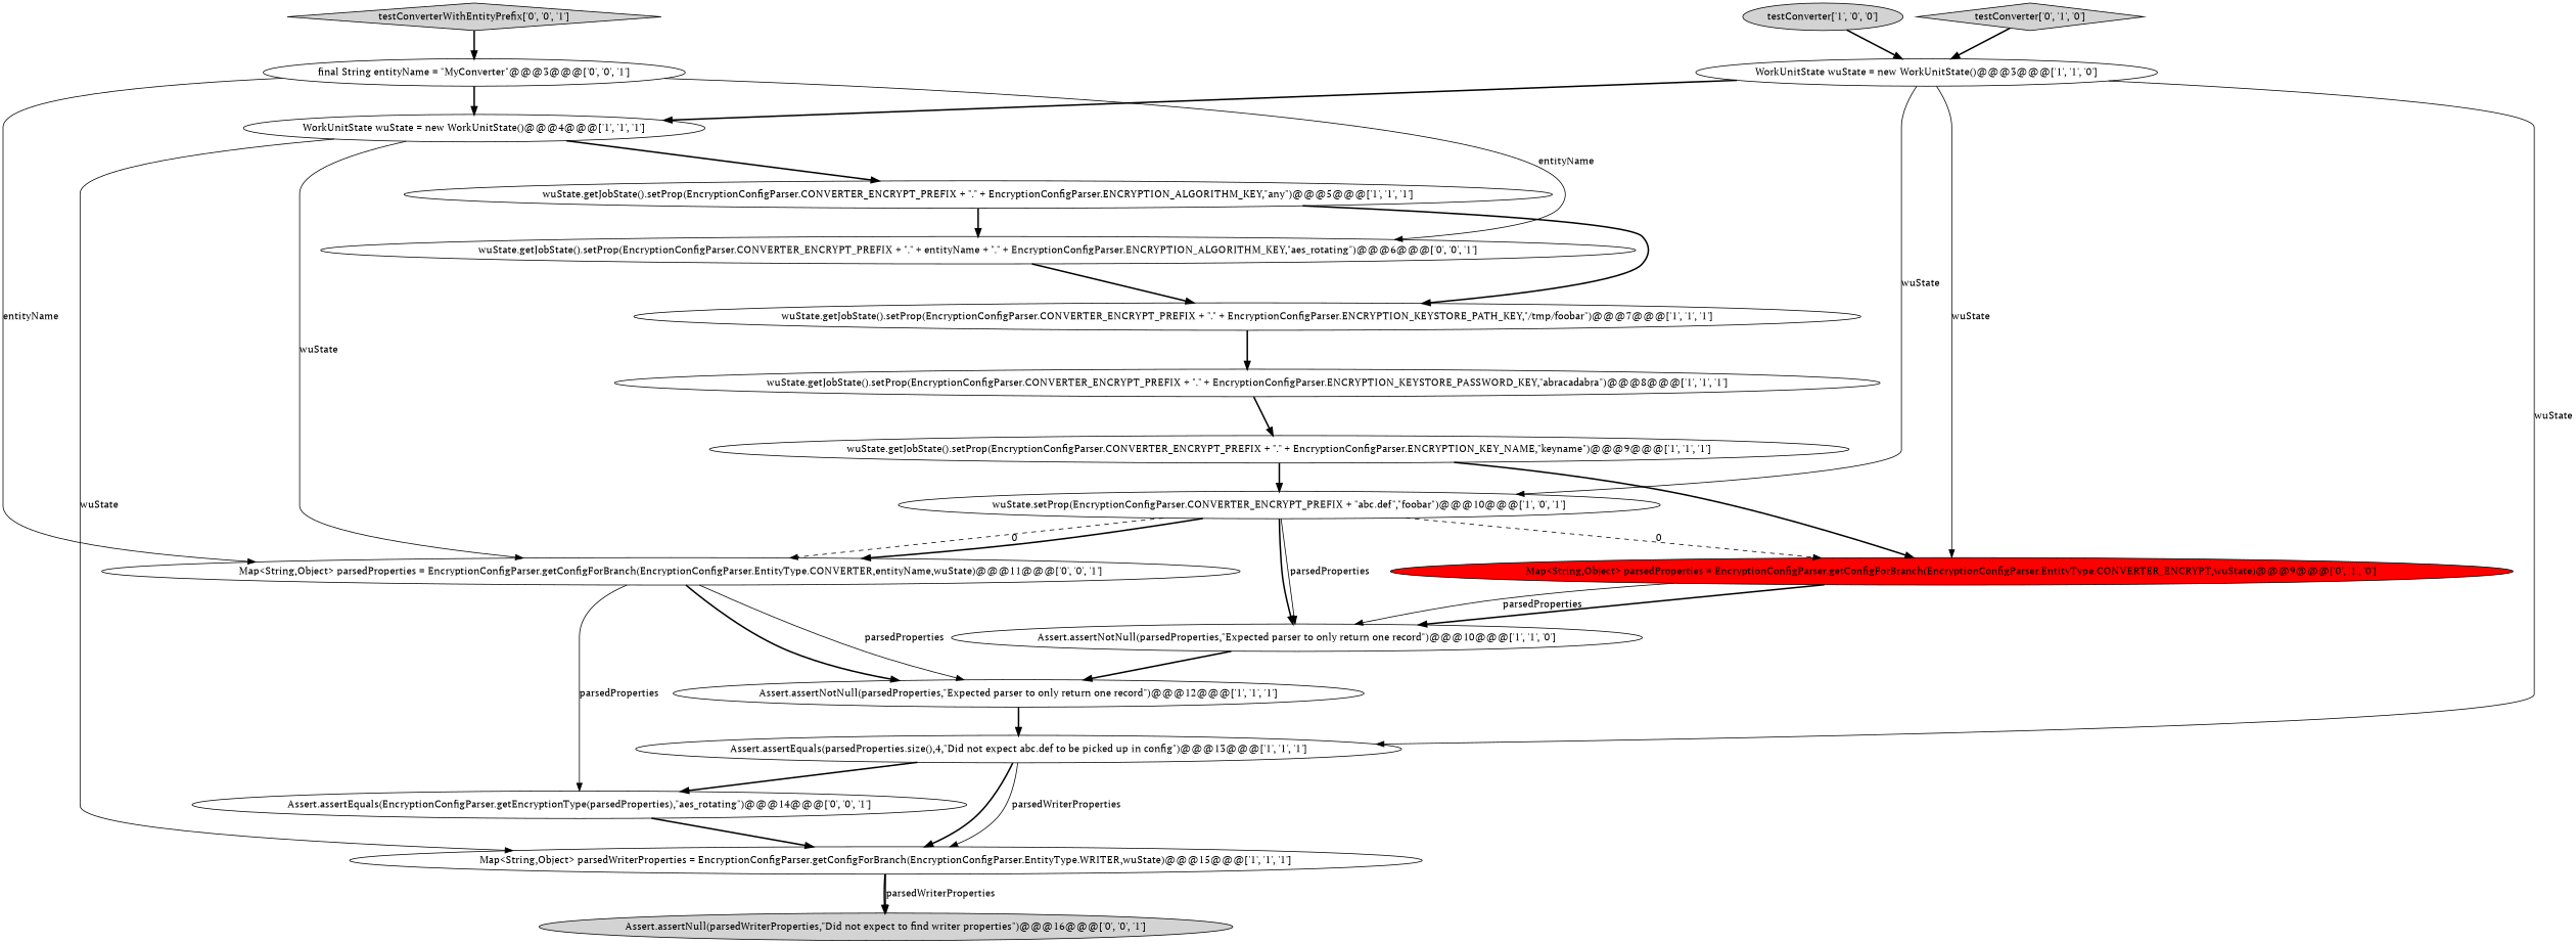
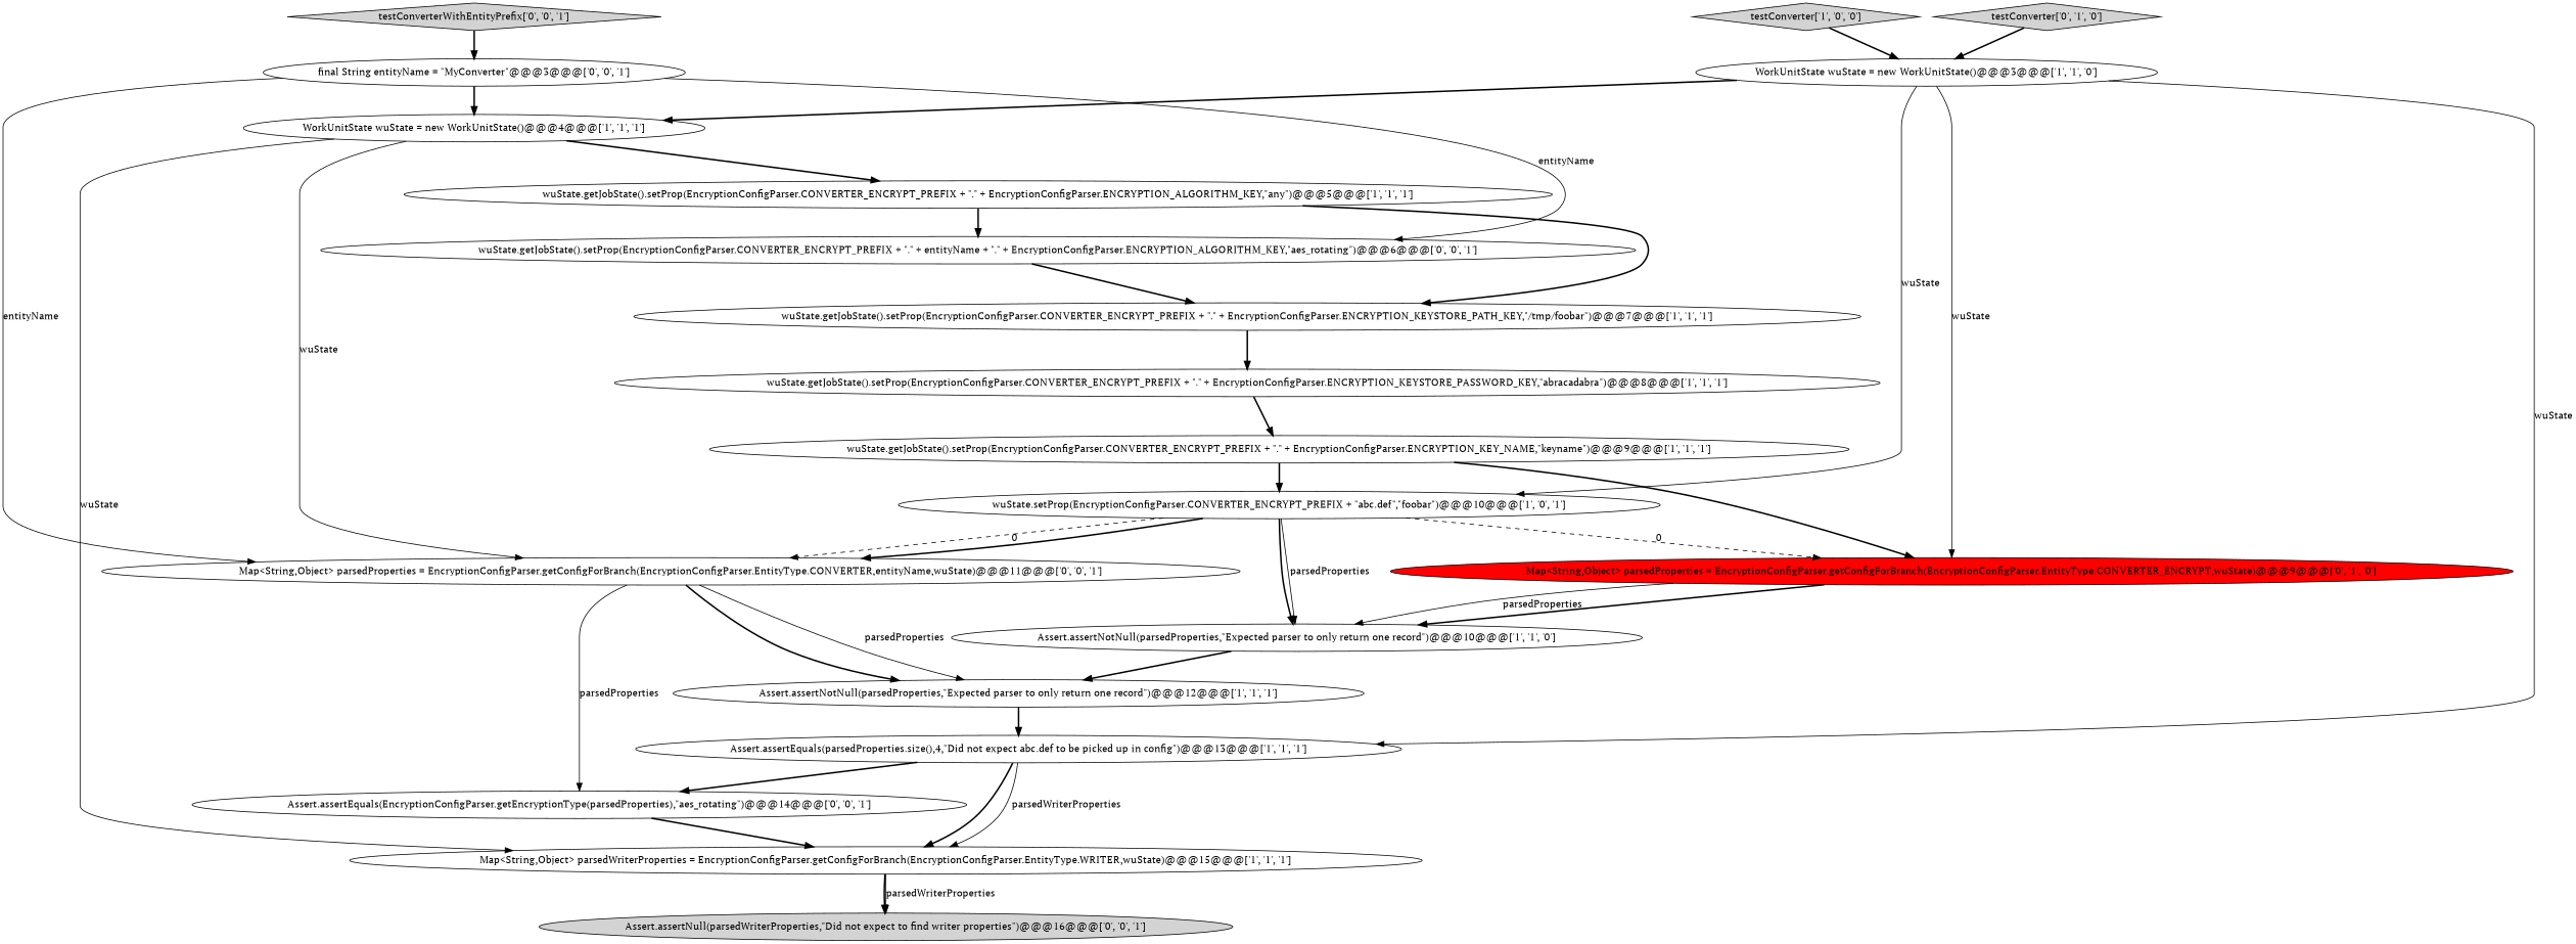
  digraph {
    fontname="PT Serif"
    node [fillcolor=white shape=ellipse style=filled fontname="PT Serif"]
    edge [style=bold fontname="PT Serif"]
    n1 [label="wuState.getJobState().setProp(EncryptionConfigParser.CONVERTER_ENCRYPT_PREFIX + \".\" + EncryptionConfigParser.ENCRYPTION_ALGORITHM_KEY,\"any\")@@@5@@@['1', '1', '1']"]
    n2 [label="wuState.getJobState().setProp(EncryptionConfigParser.CONVERTER_ENCRYPT_PREFIX + \".\" + entityName + \".\" + EncryptionConfigParser.ENCRYPTION_ALGORITHM_KEY,\"aes_rotating\")@@@6@@@['0', '0', '1']"]
    n3 [label="wuState.getJobState().setProp(EncryptionConfigParser.CONVERTER_ENCRYPT_PREFIX + \".\" + EncryptionConfigParser.ENCRYPTION_KEYSTORE_PATH_KEY,\"/tmp/foobar\")@@@7@@@['1', '1', '1']"]
    n4 [fillcolor=red label="Map<String,Object> parsedProperties = EncryptionConfigParser.getConfigForBranch(EncryptionConfigParser.EntityType.CONVERTER_ENCRYPT,wuState)@@@9@@@['0', '1', '0']"]
    n5 [label="Assert.assertNotNull(parsedProperties,\"Expected parser to only return one record\")@@@10@@@['1', '1', '0']"]
    n6 [label="Assert.assertEquals(parsedProperties.size(),4,\"Did not expect abc.def to be picked up in config\")@@@13@@@['1', '1', '1']"]
    n7 [label="Map<String,Object> parsedWriterProperties = EncryptionConfigParser.getConfigForBranch(EncryptionConfigParser.EntityType.WRITER,wuState)@@@15@@@['1', '1', '1']"]
    n8 [label="Assert.assertEquals(EncryptionConfigParser.getEncryptionType(parsedProperties),\"aes_rotating\")@@@14@@@['0', '0', '1']"]
    n9 [label="wuState.getJobState().setProp(EncryptionConfigParser.CONVERTER_ENCRYPT_PREFIX + \".\" + EncryptionConfigParser.ENCRYPTION_KEY_NAME,\"keyname\")@@@9@@@['1', '1', '1']"]
    n10 [label="wuState.setProp(EncryptionConfigParser.CONVERTER_ENCRYPT_PREFIX + \"abc.def\",\"foobar\")@@@10@@@['1', '0', '1']"]
    n11 [fillcolor=lightgray label="Assert.assertNull(parsedWriterProperties,\"Did not expect to find writer properties\")@@@16@@@['0', '0', '1']"]
    n12 [label="WorkUnitState wuState = new WorkUnitState()@@@4@@@['1', '1', '1']"]
    n13 [label="Map<String,Object> parsedProperties = EncryptionConfigParser.getConfigForBranch(EncryptionConfigParser.EntityType.CONVERTER,entityName,wuState)@@@11@@@['0', '0', '1']"]
    n14 [label="final String entityName = \"MyConverter\"@@@3@@@['0', '0', '1']"]
    n15 [label="Assert.assertNotNull(parsedProperties,\"Expected parser to only return one record\")@@@12@@@['1', '1', '1']"]
    n16 [fillcolor=lightgray label="testConverterWithEntityPrefix['0', '0', '1']" shape=diamond]
    n17 [label="WorkUnitState wuState = new WorkUnitState()@@@3@@@['1', '1', '0']"]
    n18 [fillcolor=lightgray label="testConverter['0', '1', '0']" shape=diamond]
-   n19 [fillcolor=lightgray label="testConverter['1', '0', '0']"]
+   n19 [fillcolor=lightgray label="testConverter['1', '0', '0']" shape=diamond]
    n20 [label="wuState.getJobState().setProp(EncryptionConfigParser.CONVERTER_ENCRYPT_PREFIX + \".\" + EncryptionConfigParser.ENCRYPTION_KEYSTORE_PASSWORD_KEY,\"abracadabra\")@@@8@@@['1', '1', '1']"]
    n1 -> n2
    n1 -> n3
    n2 -> n3
    n3 -> n20
    n4 -> n5
    n4 -> n5 [label=parsedProperties style=solid]
    n5 -> n15
    n6 -> n7
    n6 -> n7 [label=parsedWriterProperties style=solid]
    n6 -> n8
    n7 -> n11
    n7 -> n11 [label=parsedWriterProperties style=solid]
    n8 -> n7
    n9 -> n4
    n9 -> n10
    n10 -> n4 [label=0 style=dashed]
    n10 -> n5 [label=parsedProperties style=solid]
    n10 -> n5
    n10 -> n13 [label=0 style=dashed]
    n10 -> n13
    n12 -> n1
    n12 -> n7 [label=wuState style=solid]
    n12 -> n13 [label=wuState style=solid]
    n13 -> n8 [label=parsedProperties style=solid]
    n13 -> n15 [label=parsedProperties style=solid]
    n13 -> n15
    n14 -> n2 [label=entityName style=solid]
    n14 -> n12
    n14 -> n13 [label=entityName style=solid]
    n15 -> n6
    n16 -> n14
    n17 -> n4 [label=wuState style=solid]
    n17 -> n6 [label=wuState style=solid]
    n17 -> n10 [label=wuState style=solid]
    n17 -> n12
    n18 -> n17
    n19 -> n17
    n20 -> n9
  }
